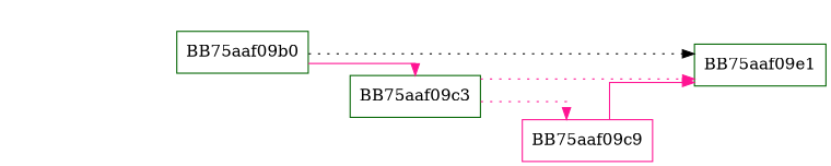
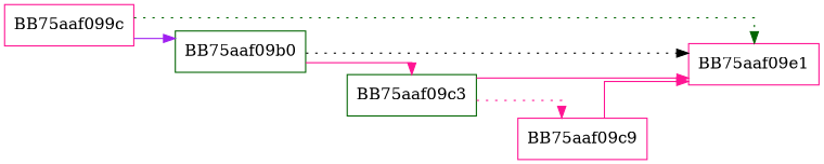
  digraph {
    rankdir=LR
    splines=ortho
    node [color=deeppink shape=box]
    edge [color=deeppink style=dotted]
-   BB75aaf09e1 [color=darkgreen]
+   BB75aaf099c
+   BB75aaf09e1
    BB75aaf09b0 [color=darkgreen]
    BB75aaf09c3 [color=darkgreen]
    BB75aaf09c9
+   BB75aaf099c -> BB75aaf09e1 [color=darkgreen]
+   BB75aaf099c -> BB75aaf09b0 [color=purple style=solid]
    BB75aaf09b0 -> BB75aaf09e1 [color=black]
    BB75aaf09b0 -> BB75aaf09c3 [style=solid]
-   BB75aaf09c3 -> BB75aaf09e1
+   BB75aaf09c3 -> BB75aaf09e1 [style=solid]
    BB75aaf09c3 -> BB75aaf09c9
    BB75aaf09c9 -> BB75aaf09e1 [style=solid]
  }
